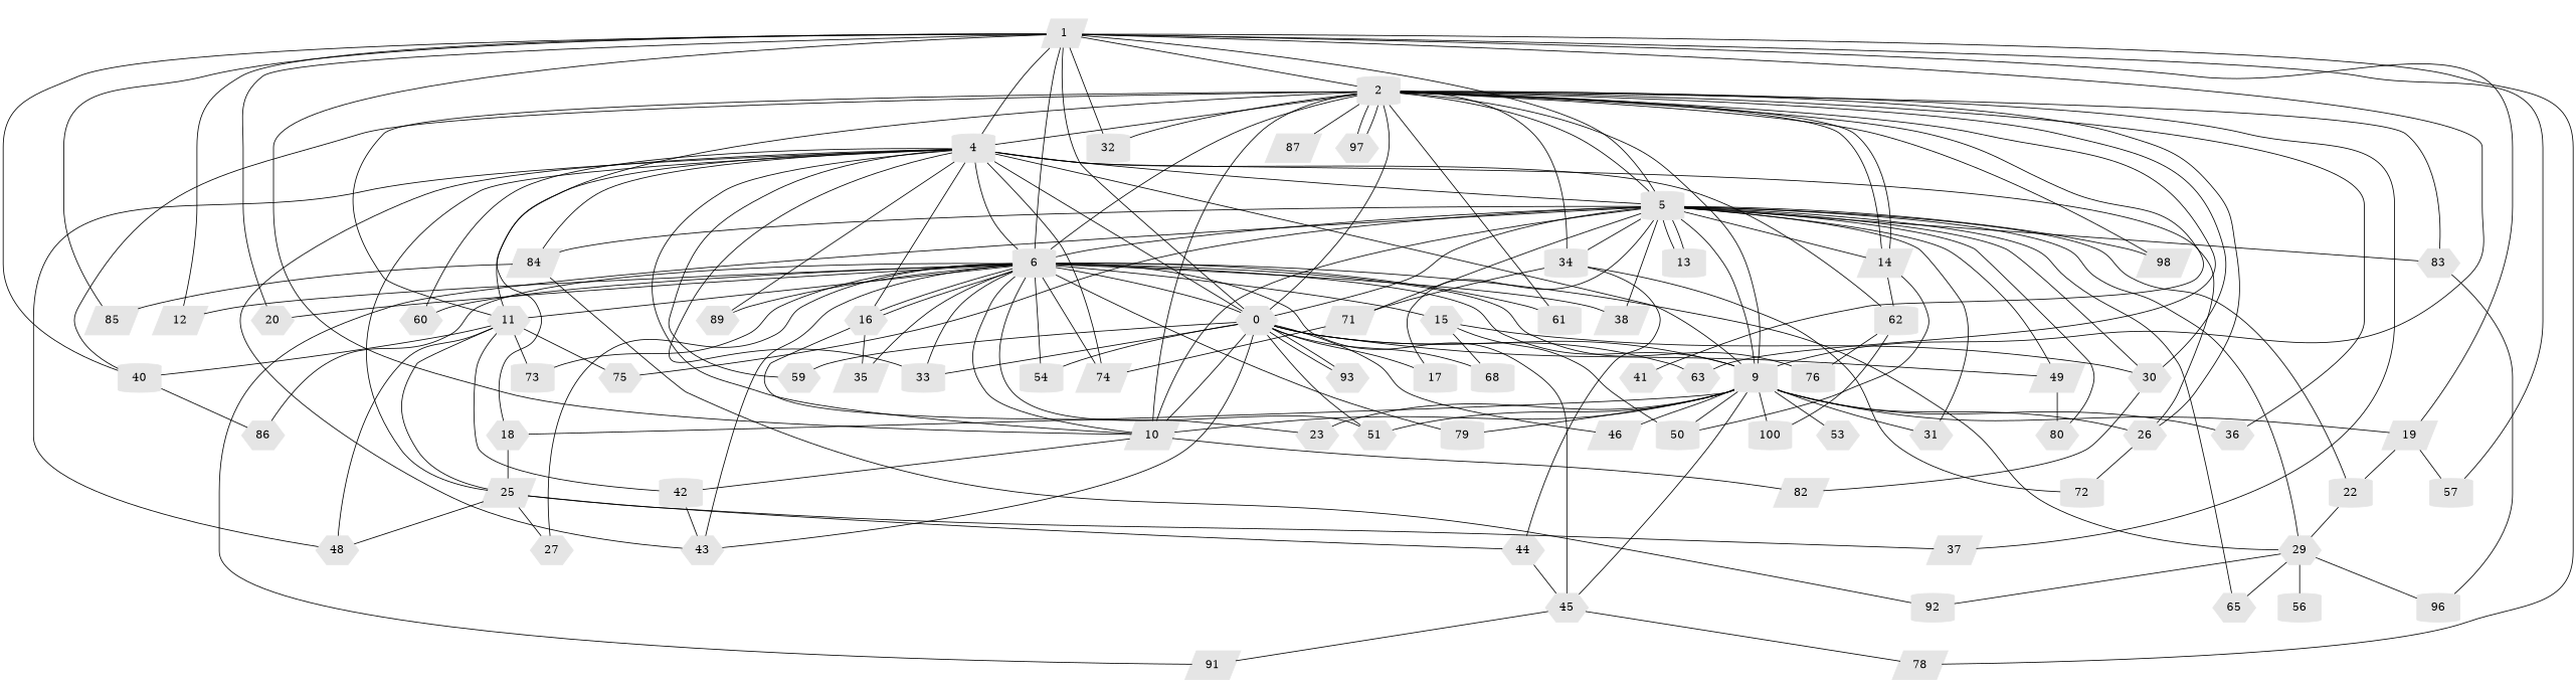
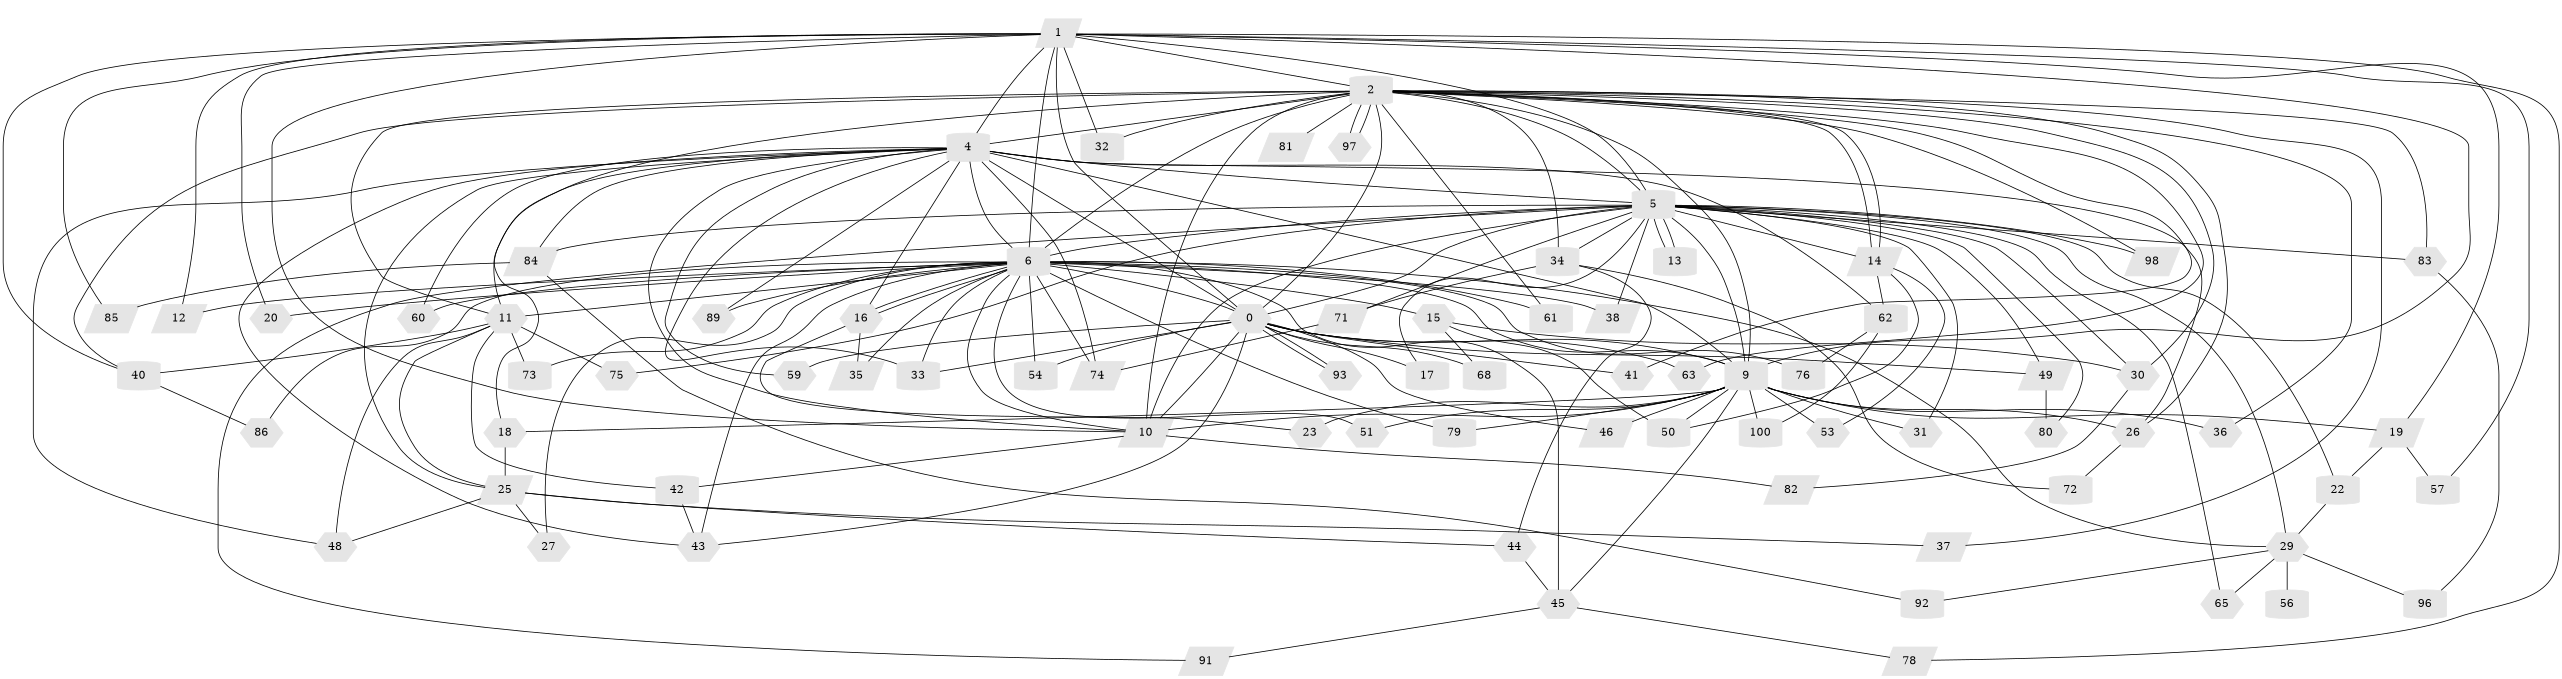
  graph {
    node [color=gray90 shape=hexagon style=filled]
    2 [shape=cylinder super="+3"]
    4 [shape=cylinder super="+64"]
    5 [shape=cylinder super="+67"]
    6 [shape=cylinder super="+7"]
    n5 [label=0 super="+99"]
    9 [shape=cylinder super="+95"]
    10 [shape=parallelogram super="+24"]
    32 [shape=cylinder]
    40 [shape=cylinder super="+55"]
    11 [super="+47"]
    14 [shape=parallelogram super="+21"]
    18
    26 [super="+66"]
    30 [super="+39"]
    34 [shape=cylinder]
    36
    37 [shape=parallelogram]
    41
    61 [shape=cylinder]
    63
-   81 [shape=parallelogram label=87]
+   81 [shape=parallelogram]
    83 [super="+94"]
    n23 [label=98 shape=parallelogram]
    97
    1 [shape=parallelogram]
    12 [shape=parallelogram]
    19 [shape=parallelogram]
    20
    57 [shape=cylinder]
    78 [shape=parallelogram]
    85 [shape=parallelogram]
    16 [super="+28"]
    25 [shape=parallelogram super="+58"]
    33 [shape=cylinder super="+77"]
    43 [super="+98"]
    48
    59
    60
    62 [shape=cylinder super="+70"]
    74 [shape=parallelogram super="+87"]
    84 [shape=parallelogram]
    89
    13 [shape=cylinder]
    17 [shape=cylinder]
    22 [shape=cylinder]
    29 [super="+69"]
    31
    38 [shape=parallelogram]
    49 [shape=parallelogram]
    65
    71 [shape=parallelogram]
    75
    80
    91 [shape=parallelogram]
    15 [super="+52"]
    27
    35 [shape=parallelogram]
    45 [super="+88"]
    51
    54 [shape=cylinder]
    73 [shape=cylinder]
    76 [shape=cylinder]
    79 [shape=cylinder]
    86
    46 [shape=parallelogram]
    68 [shape=cylinder]
    93
    23
    50 [shape=cylinder]
    53
    100 [shape=cylinder]
    42 [shape=cylinder]
    82 [shape=parallelogram]
    72 [shape=cylinder]
    44
    96 [shape=cylinder]
    92 [shape=cylinder]
    56 [shape=cylinder]
    2 -- 4 [weight=2]
    2 -- 5 [weight=2]
    2 -- 6 [weight=4]
    2 -- n5 [weight=2]
    2 -- 9 [weight=2]
    2 -- 10 [weight=2]
    2 -- 32
    2 -- 40
    2 -- 11
    2 -- 14
    2 -- 14
    2 -- 18
    2 -- 26
    2 -- 30
    2 -- 34
    2 -- 36
    2 -- 37
    2 -- 41
    2 -- 61
    2 -- 63
    2 -- 81 [weight=2]
    2 -- 83
    2 -- n23
    2 -- 97
    2 -- 97
    4 -- 5
    4 -- 6 [weight=2]
    4 -- n5
    4 -- 9 [weight=2]
    4 -- 10
    4 -- 11
    4 -- 26
    4 -- 16
    4 -- 25
    4 -- 33
    4 -- 43
    4 -- 48
    4 -- 59
    4 -- 60
    4 -- 62
    4 -- 74
    4 -- 84
    4 -- 89
    5 -- 6 [weight=3]
    5 -- n5
    5 -- 9
    5 -- 10
    5 -- 14
    5 -- 30
    5 -- 34
    5 -- 83 [weight=2]
    5 -- n23
    5 -- 84
    5 -- 13
    5 -- 13
    5 -- 17
    5 -- 22
    5 -- 29
    5 -- 31
    5 -- 38
    5 -- 49
    5 -- 65
    5 -- 71
    5 -- 75
    5 -- 80
    5 -- 91
    6 -- n5 [weight=2]
    6 -- 9 [weight=3]
    6 -- 10 [weight=2]
    6 -- 11
    6 -- 61
    6 -- 12
    6 -- 20
    6 -- 16
    6 -- 16
    6 -- 33
    6 -- 43
    6 -- 60
    6 -- 74
    6 -- 89
    6 -- 29
    6 -- 38
    6 -- 15 [weight=2]
    6 -- 27
    6 -- 35
    6 -- 45
    6 -- 51
    6 -- 54
    6 -- 73
    6 -- 76
    6 -- 79
    6 -- 86
    n5 -- 9
    n5 -- 10
-   n5 -- 51
+   n5 -- 41
    n5 -- 63
    n5 -- 33
    n5 -- 43
    n5 -- 59
    n5 -- 17
    n5 -- 49
    n5 -- 54
    n5 -- 46
    n5 -- 68
    n5 -- 93
    n5 -- 93
    9 -- 10 [weight=2]
    9 -- 18
    9 -- 26
    9 -- 36
    9 -- 19
    9 -- 31
    9 -- 45
    9 -- 51
    9 -- 79
    9 -- 46
    9 -- 23
    9 -- 50
    9 -- 53
    9 -- 100
    10 -- 42
    10 -- 82
    40 -- 86
    11 -- 40
    11 -- 25
    11 -- 48
    11 -- 75
    11 -- 73
    11 -- 42
    14 -- 62 [weight=2]
    14 -- 50
+   14 -- 53
    18 -- 25
    26 -- 72
    30 -- 82
    34 -- 71
    34 -- 72
    34 -- 44
    83 -- 96
    1 -- 2 [weight=2]
    1 -- 4
    1 -- 5
    1 -- 6 [weight=2]
    1 -- n5
    1 -- 9
    1 -- 10
    1 -- 32
    1 -- 40
    1 -- 12
    1 -- 19
    1 -- 20
    1 -- 57
    1 -- 78
    1 -- 85
    19 -- 57
    19 -- 22
    16 -- 35
    16 -- 23
    25 -- 37
    25 -- 48
    25 -- 27
    25 -- 44
    62 -- 76
    62 -- 100
    84 -- 85
    84 -- 92
    22 -- 29
    29 -- 65
    29 -- 96
    29 -- 92
    29 -- 56
    49 -- 80
    71 -- 74
    15 -- 30
    15 -- 68
    15 -- 50
    45 -- 78
    45 -- 91
    42 -- 43
    44 -- 45
  }
